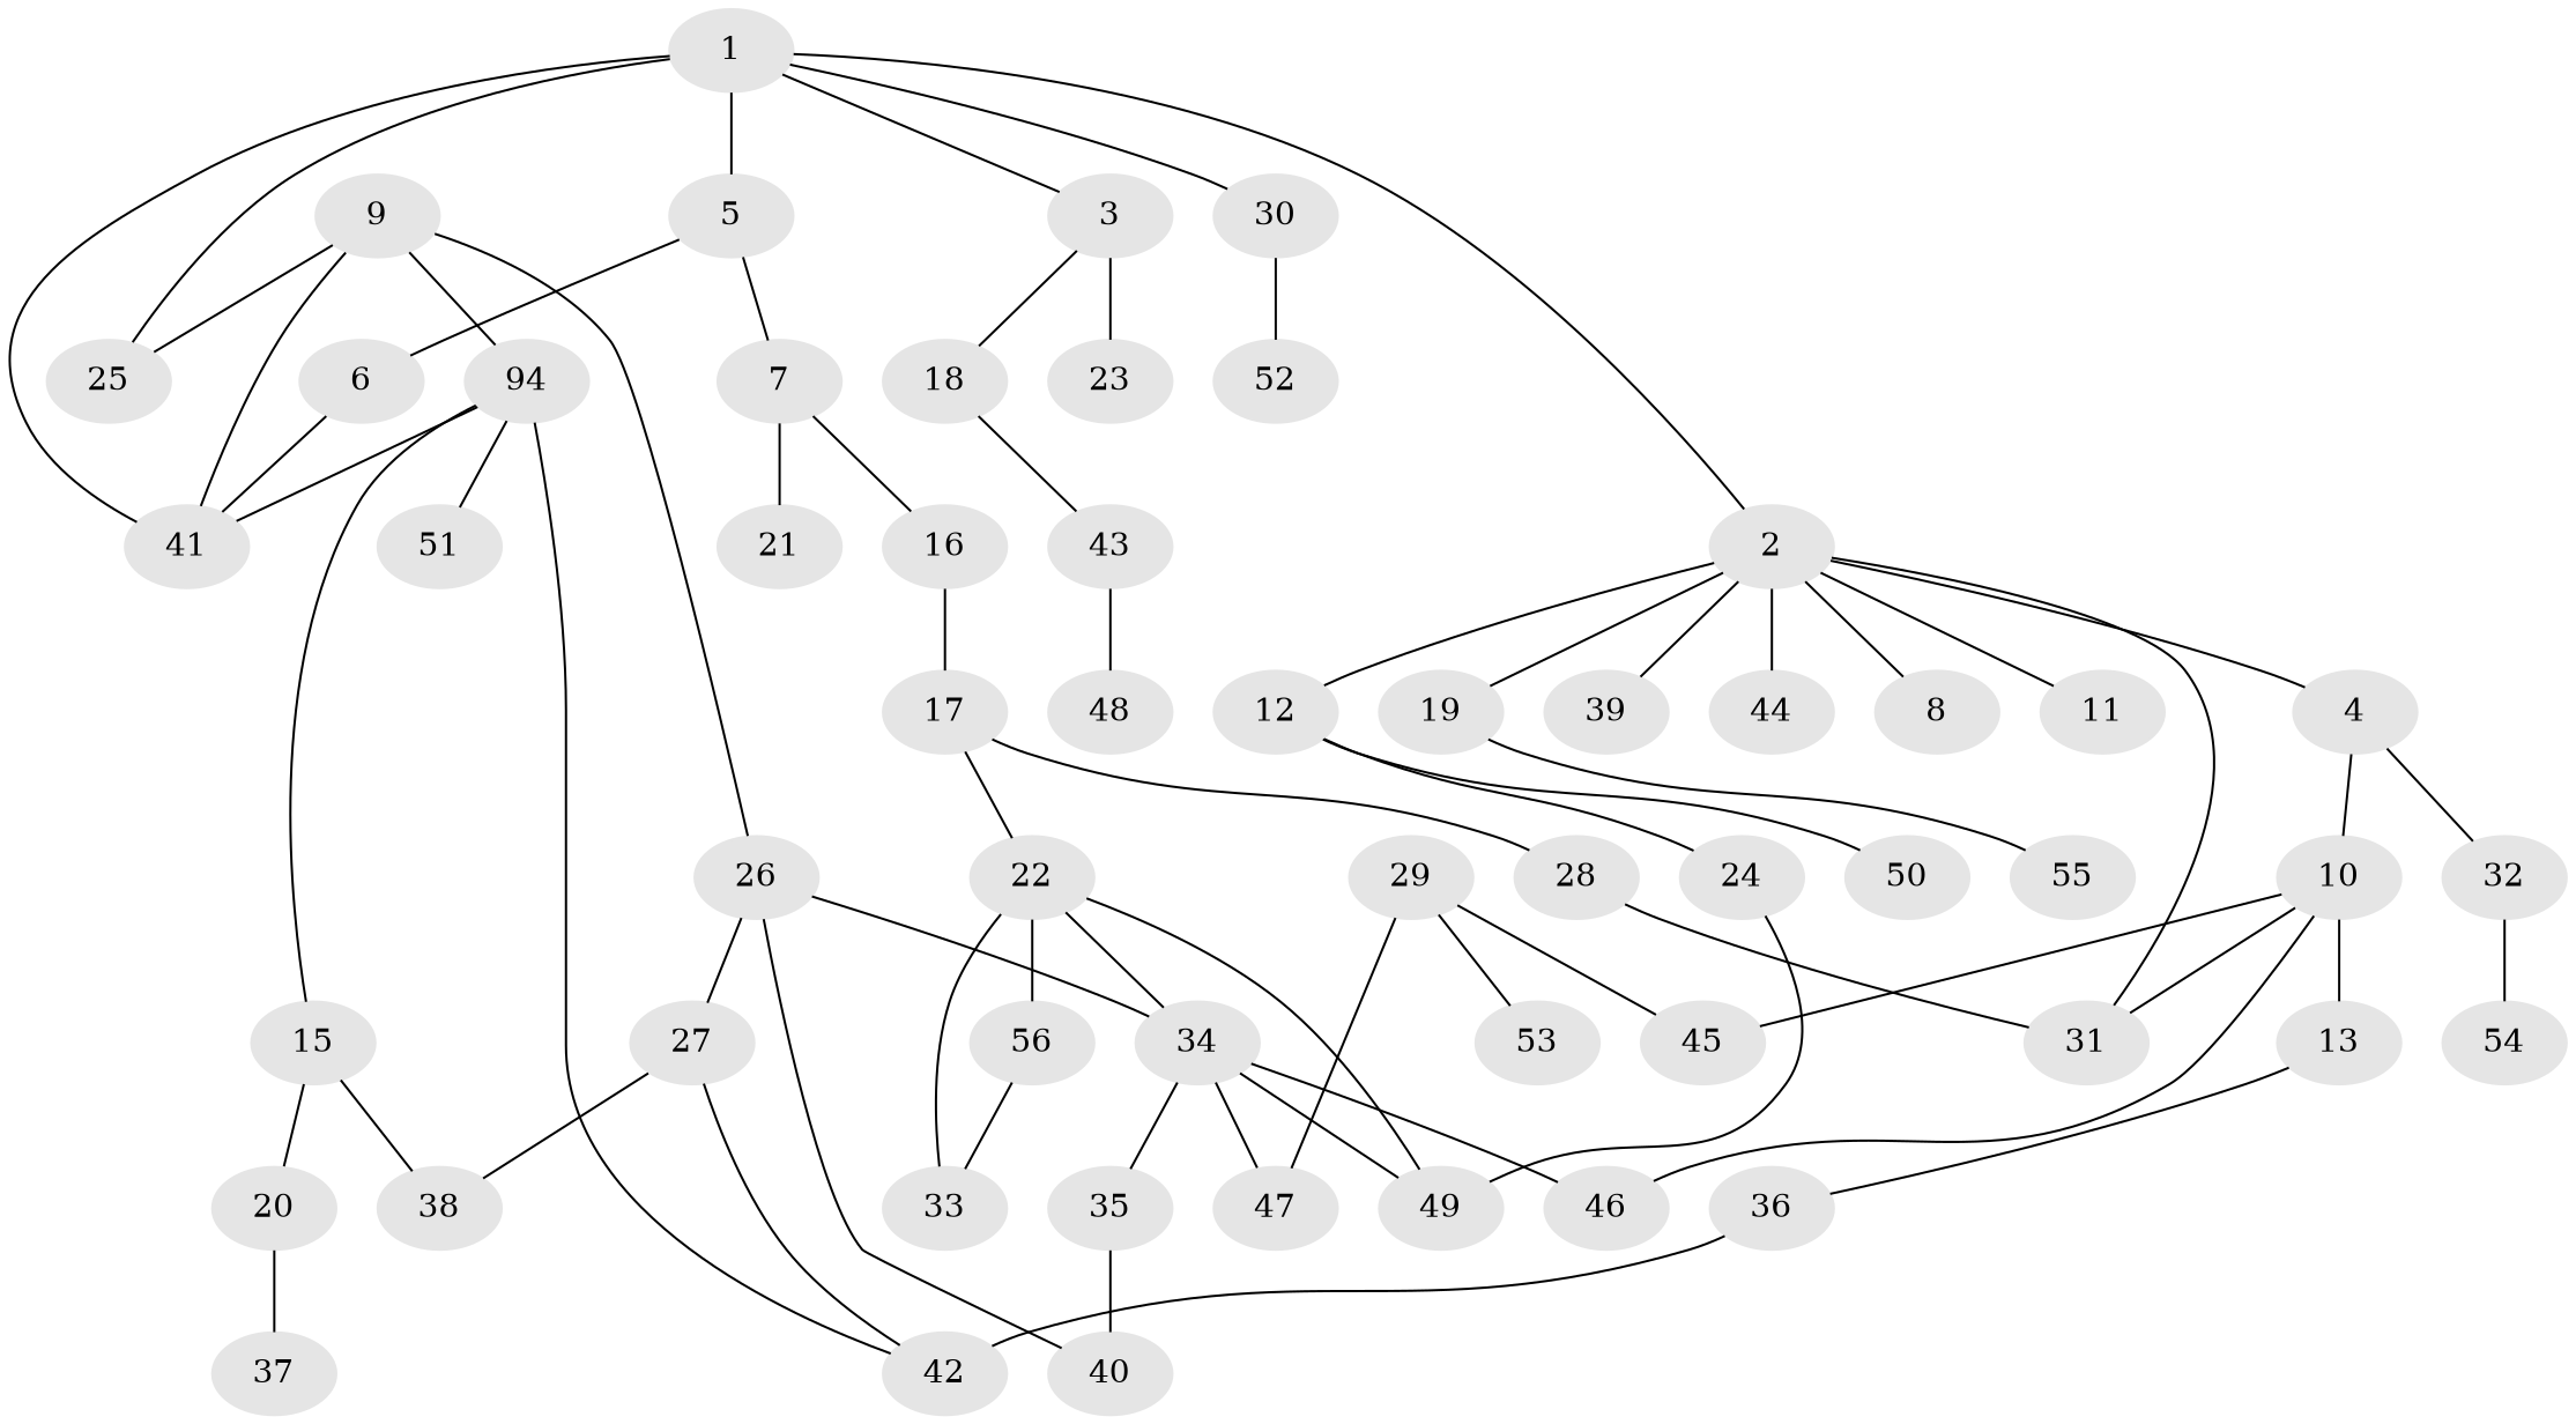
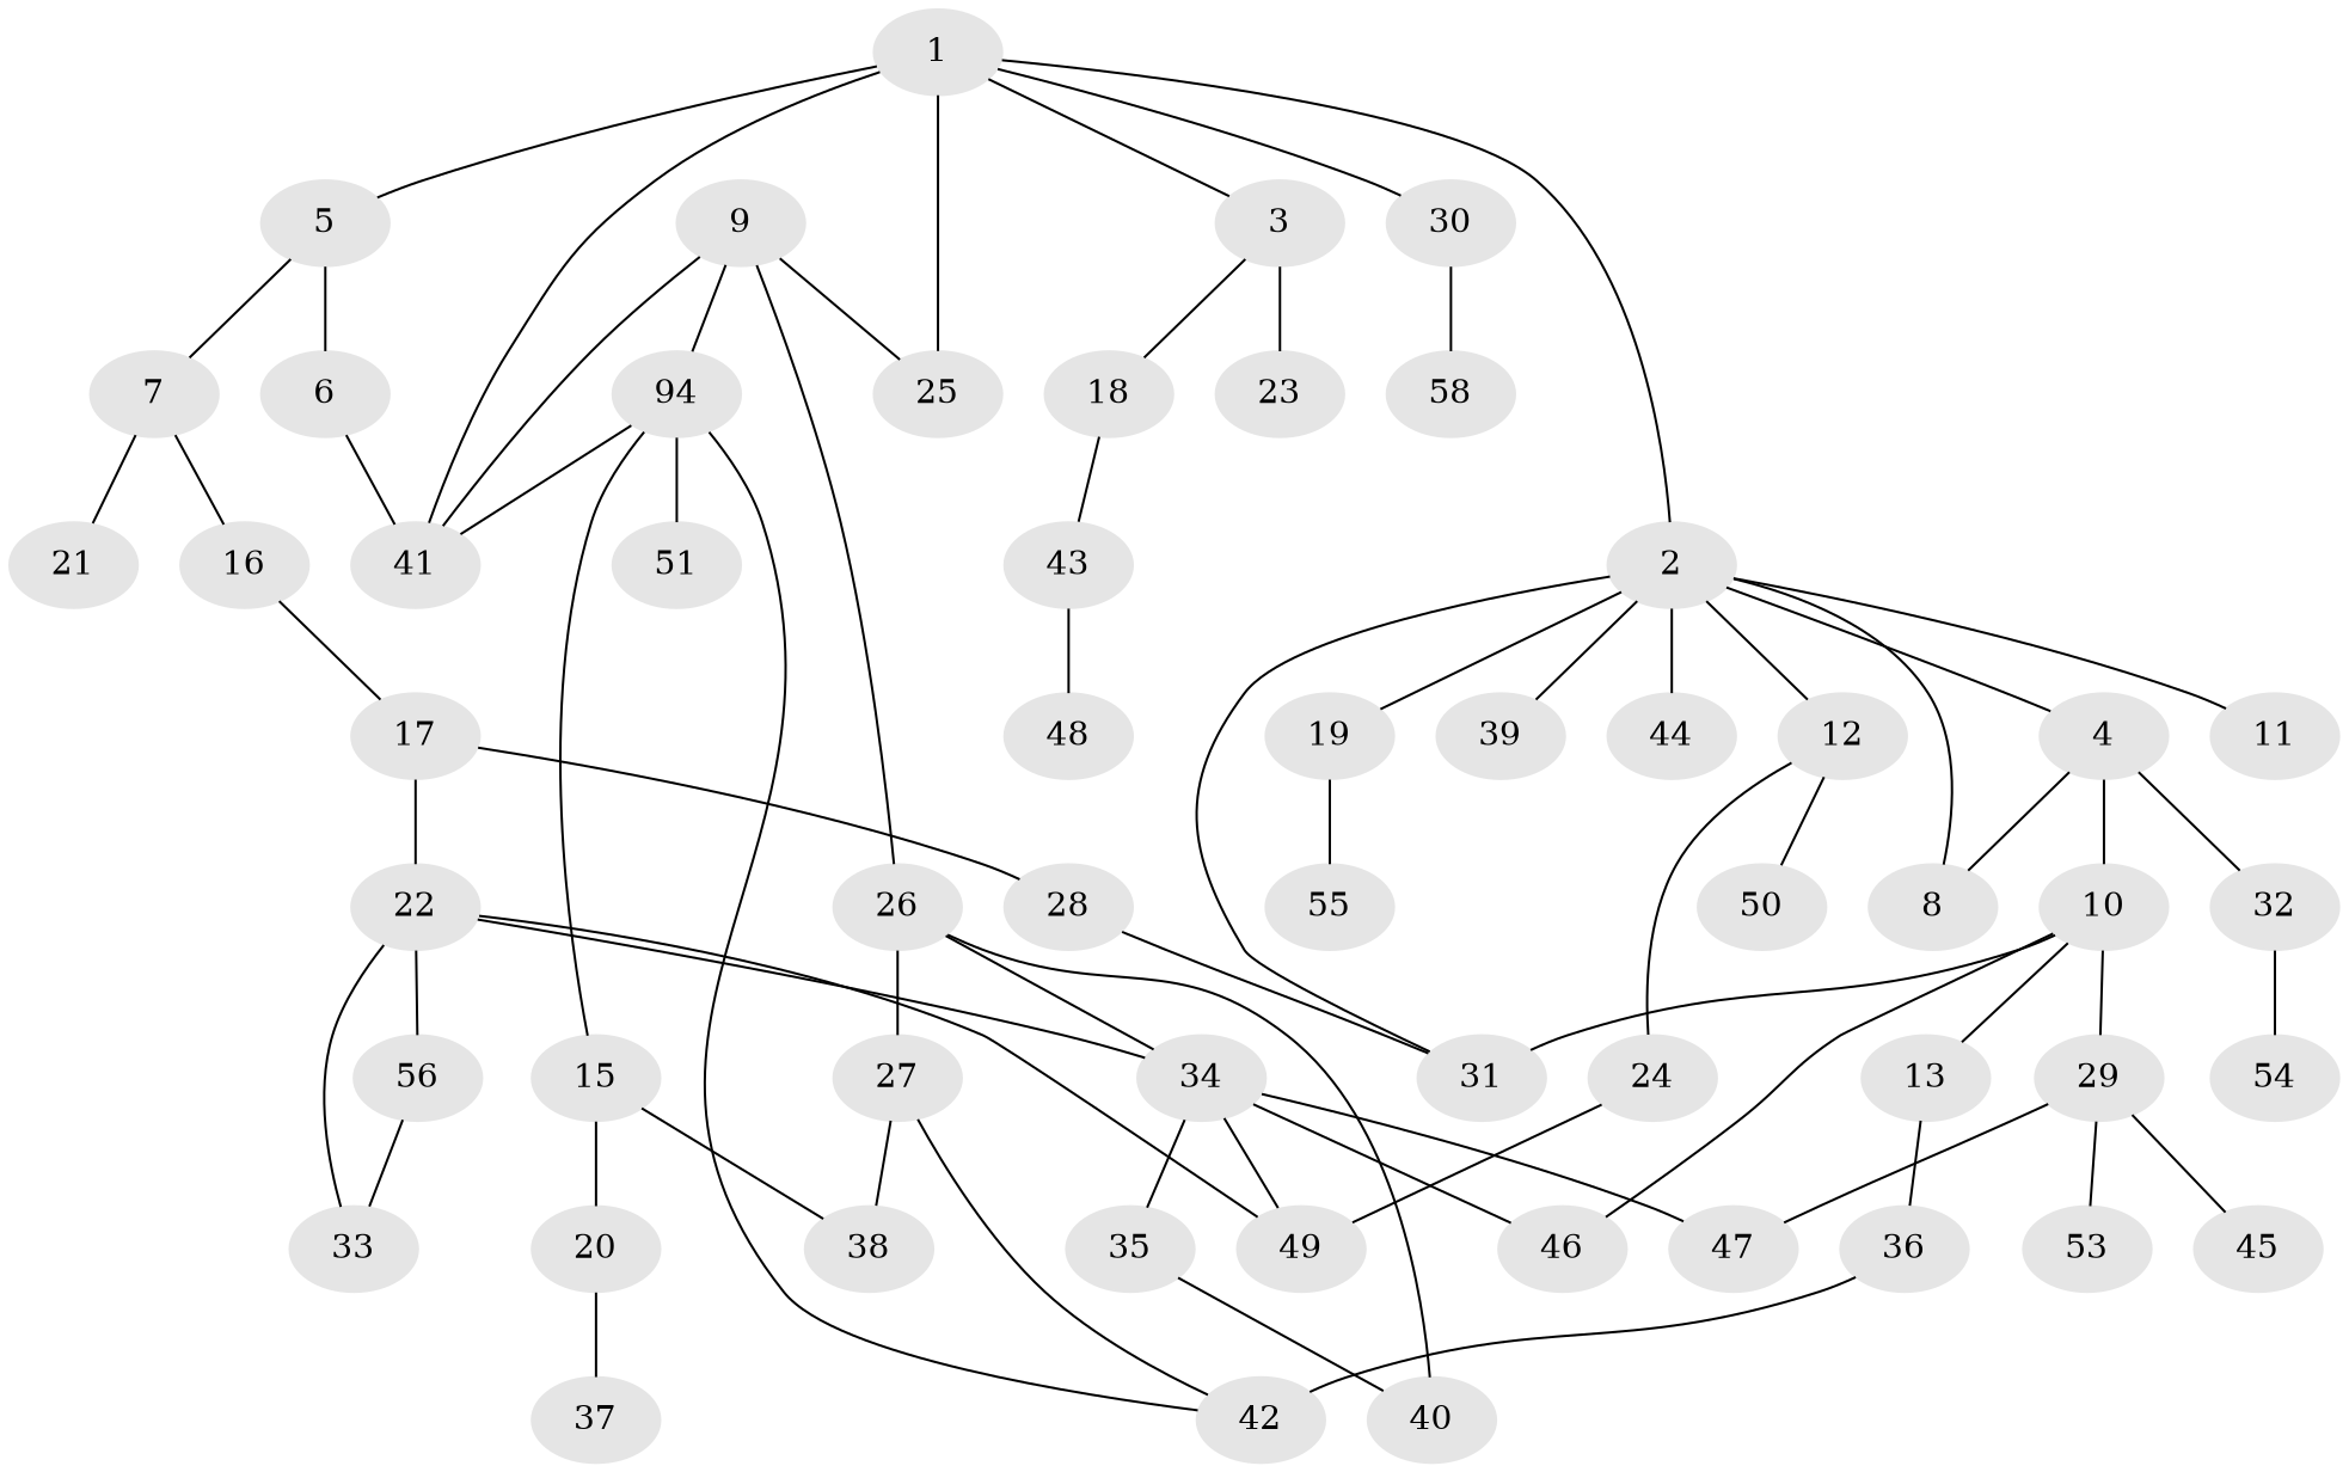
  graph {
    node [color=gray90 style=filled]
    edge [weight=1.0]
    1
    2
    3
    5
    25
    30
    41
    8
    11
    12
    19
    31
    39
    44
    4
    18
    23
    6
    7
    9
    n21 [label=94]
    26
-   52
+   52 [label=58]
    24
    50
    55
    10
    32
    43
    13
    29
    46
    54
    16
    21
    17
    15
    42
    51
    34
    27
    40
    36
    45
    47
    53
    49
    20
    38
    37
    22
    28
    33
    56
    48
    35
    1 -- 2
    1 -- 3
    1 -- 5
    1 -- 25
    1 -- 30
    1 -- 41 [weight=2.0]
    2 -- 8
    2 -- 11
    2 -- 12
    2 -- 19
    2 -- 31
    2 -- 39
    2 -- 44
    2 -- 4
    3 -- 18
    3 -- 23 [weight=8.0]
    5 -- 6
    5 -- 7
    30 -- 52
    12 -- 24
    12 -- 50
    19 -- 55
+   4 -- 8
    4 -- 10
    4 -- 32
    18 -- 43
    6 -- 41
    7 -- 16
    7 -- 21
    9 -- 25
    9 -- 41
    9 -- n21
    9 -- 26
    n21 -- 41
    n21 -- 15
    n21 -- 42
    n21 -- 51 [weight=2.0]
    26 -- 34
    26 -- 27
    26 -- 40
    24 -- 49
    10 -- 31
    10 -- 13
-   10 -- 45
+   10 -- 29
    10 -- 46
    32 -- 54
    43 -- 48 [weight=2.0]
    13 -- 36
    29 -- 45
    29 -- 47
    29 -- 53
    16 -- 17
    17 -- 22
    17 -- 28
    15 -- 20
    15 -- 38
    34 -- 46
    34 -- 47
    34 -- 49
    34 -- 35
    27 -- 42
    27 -- 38
    36 -- 42 [weight=3.0]
    20 -- 37
    22 -- 34
    22 -- 49
    22 -- 33
    22 -- 56
    28 -- 31
    56 -- 33
    35 -- 40
  }
